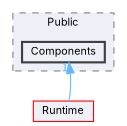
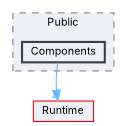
  digraph {
    compound=true
    fontname=Inter
    node [fillcolor="#edf0f7" fontname=Inter fontsize=10 shape=box]
    n1 [color=grey25 height=0.2 label=Components style="filled,bold" width=0.4]
    n2 [color=red height=0.2 label=Runtime style=filled width=0.4]
    subgraph cluster_1 {
      bgcolor="#edf0f7"
      fontsize=10
      label=Public
      pencolor=grey50
      style="filled,dashed"
      n1
    }
-   n2 -> n1 [color=steelblue1 fontcolor=steelblue1 fontname=Inter fontsize=10 headlabel=1 labeldistance=1.5 labelfontname=Helvetica labelfontsize=10]
+   n1 -> n2 [color=steelblue1 fontcolor=steelblue1 fontname=Inter fontsize=10 headlabel=1 labeldistance=1.5 labelfontname=Helvetica labelfontsize=10]
  }
